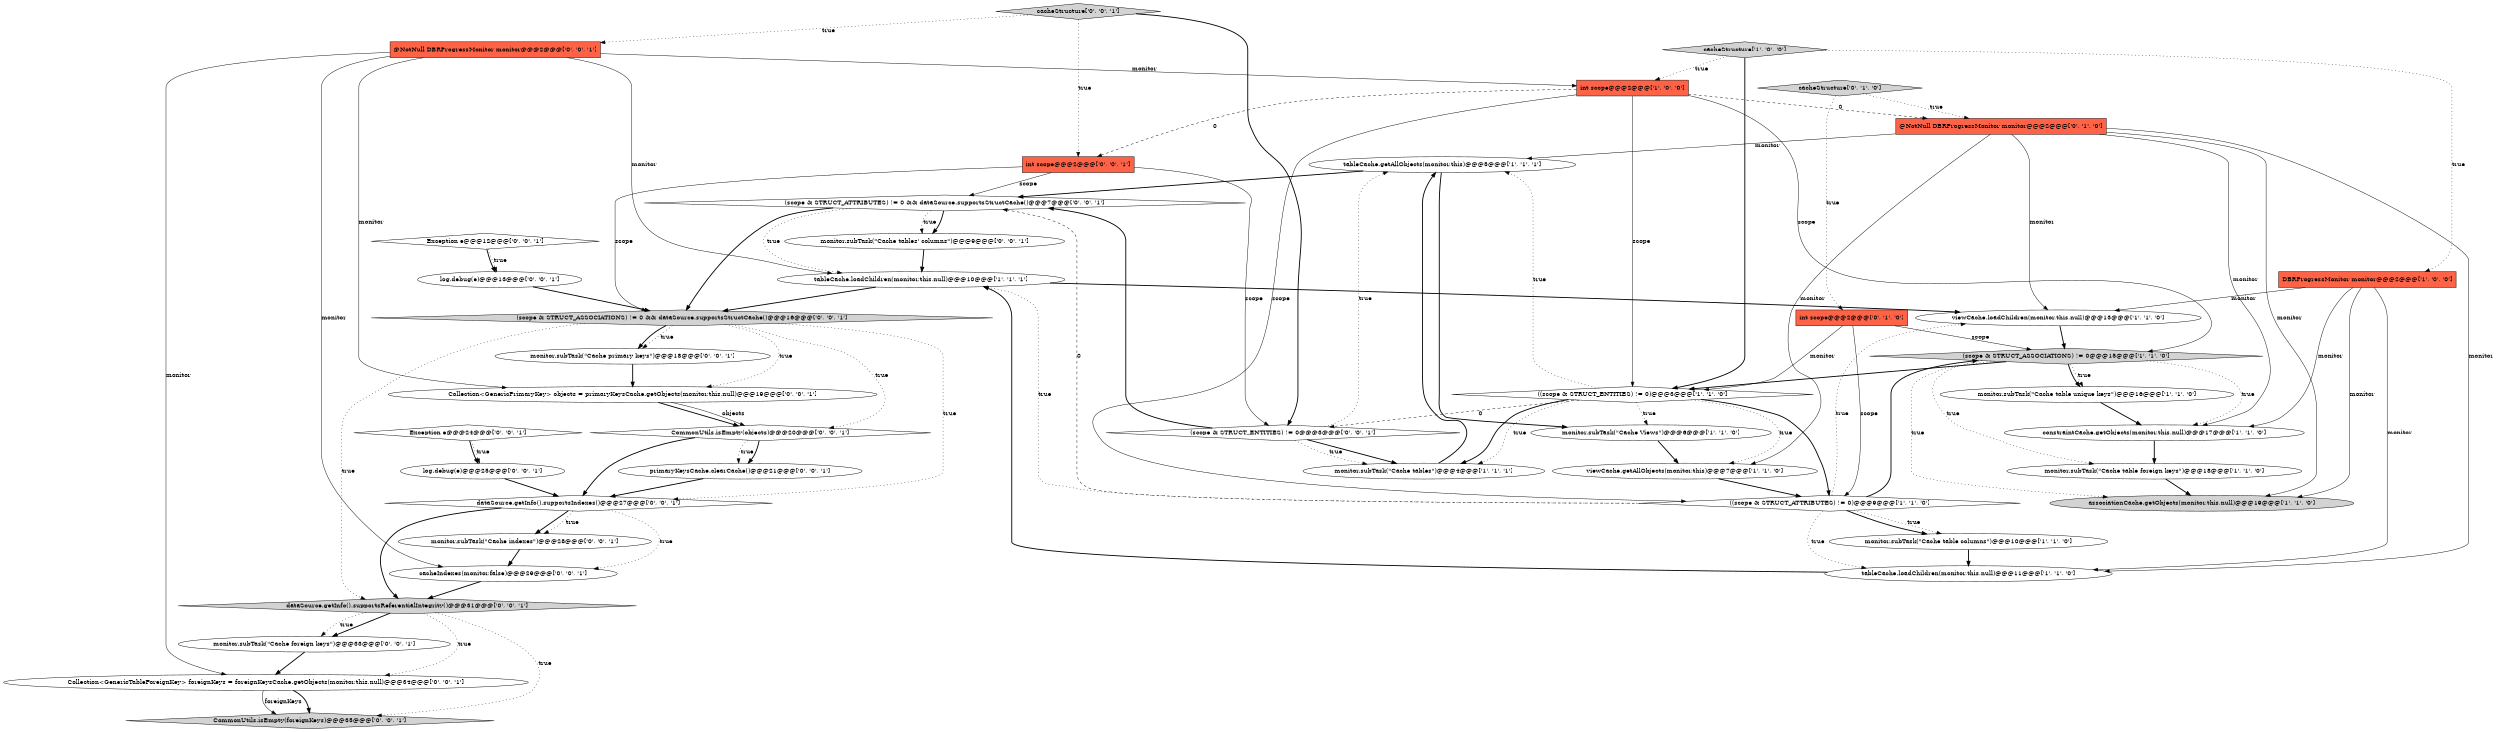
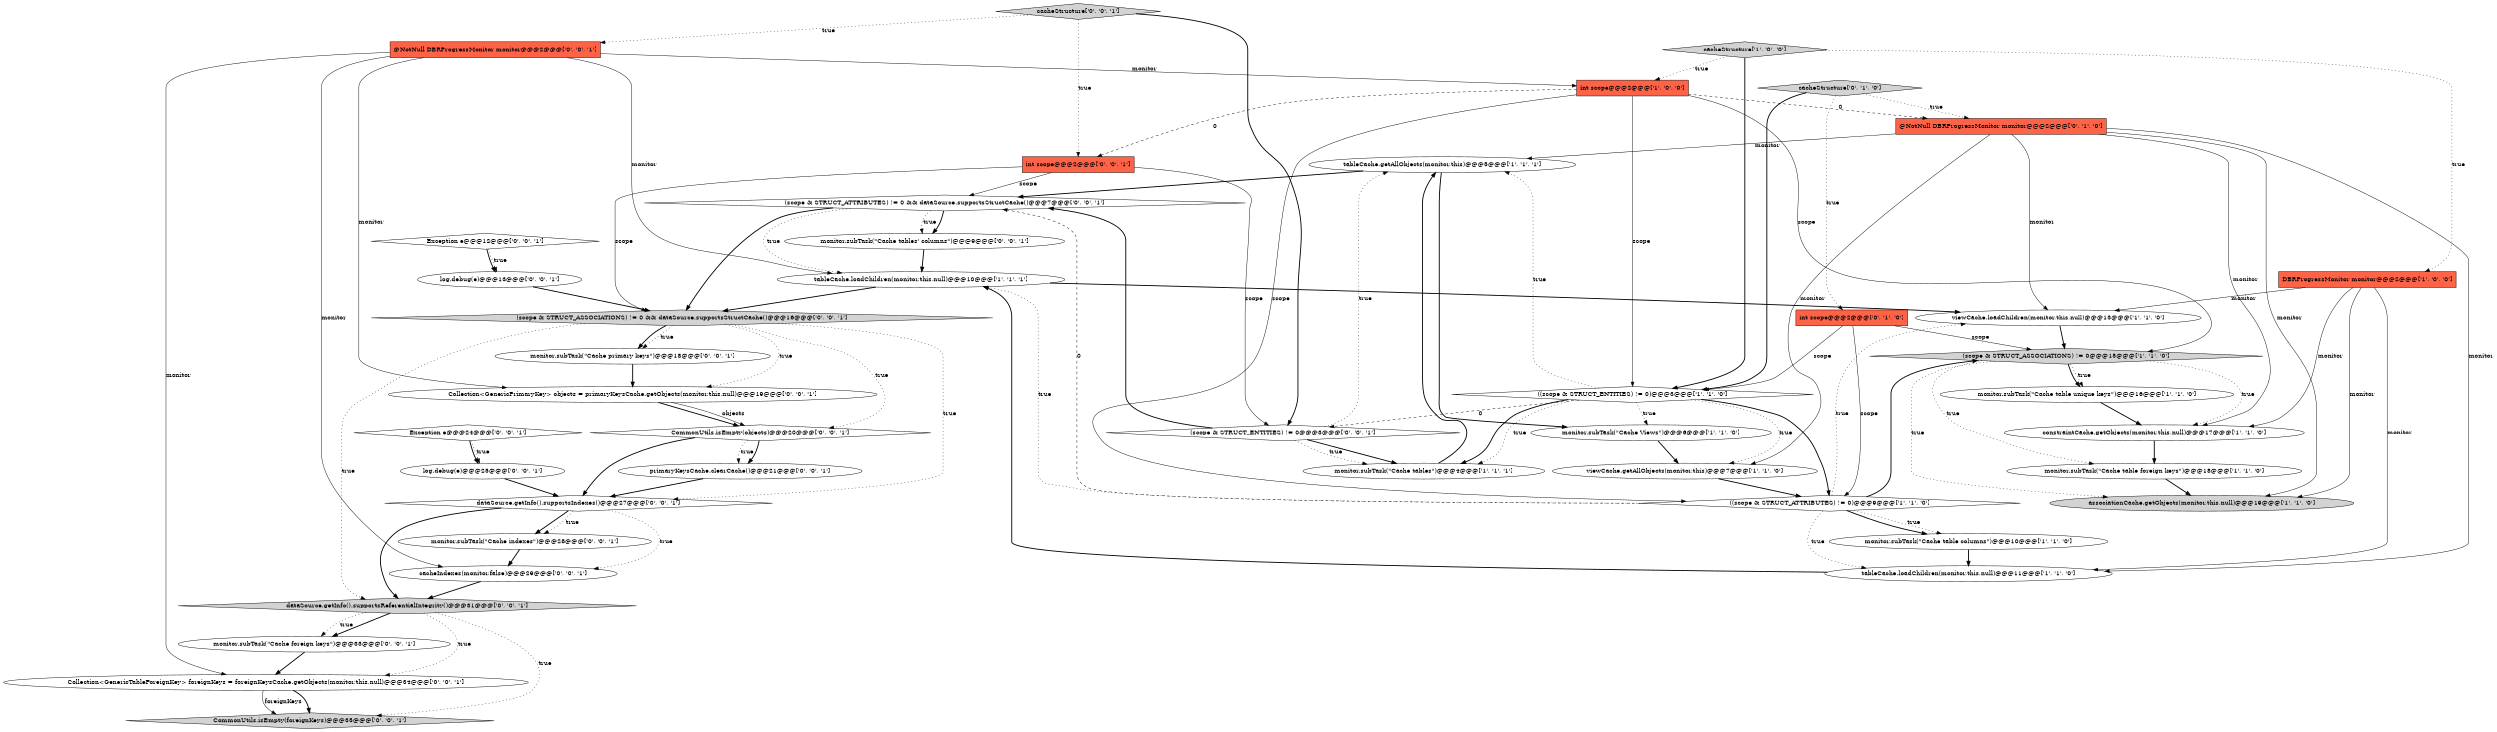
  digraph {
    node [fillcolor=white shape=ellipse style=filled]
    edge [style=bold]
    n1 [label="tableCache.getAllObjects(monitor,this)@@@5@@@['1', '1', '1']"]
    n2 [label="(scope & STRUCT_ATTRIBUTES) != 0 && dataSource.supportsStructCache()@@@7@@@['0', '0', '1']" shape=diamond]
    n3 [label="monitor.subTask(\"Cache Views\")@@@6@@@['1', '1', '0']"]
    n4 [label="monitor.subTask(\"Cache tables' columns\")@@@9@@@['0', '0', '1']"]
    n5 [label="tableCache.loadChildren(monitor,this,null)@@@10@@@['1', '1', '1']"]
    n6 [fillcolor=lightgray label="(scope & STRUCT_ASSOCIATIONS) != 0 && dataSource.supportsStructCache()@@@16@@@['0', '0', '1']" shape=diamond]
    n7 [label="viewCache.getAllObjects(monitor,this)@@@7@@@['1', '1', '0']"]
    n8 [label="Collection<GenericPrimaryKey> objects = primaryKeysCache.getObjects(monitor,this,null)@@@19@@@['0', '0', '1']"]
    n9 [label="CommonUtils.isEmpty(objects)@@@20@@@['0', '0', '1']" shape=diamond]
    n10 [label="dataSource.getInfo().supportsIndexes()@@@27@@@['0', '0', '1']" shape=diamond]
    n11 [label="primaryKeysCache.clearCache()@@@21@@@['0', '0', '1']"]
    n12 [label="Collection<GenericTableForeignKey> foreignKeys = foreignKeysCache.getObjects(monitor,this,null)@@@34@@@['0', '0', '1']"]
    n13 [fillcolor=lightgray label="CommonUtils.isEmpty(foreignKeys)@@@35@@@['0', '0', '1']" shape=diamond]
    n14 [fillcolor=lightgray label="cacheStructure['0', '0', '1']" shape=diamond]
    n15 [fillcolor=tomato label="int scope@@@2@@@['0', '0', '1']" shape=box]
    n16 [label="(scope & STRUCT_ENTITIES) != 0@@@3@@@['0', '0', '1']" shape=diamond]
    n17 [fillcolor=tomato label="@NotNull DBRProgressMonitor monitor@@@2@@@['0', '0', '1']" shape=box]
    n18 [label="monitor.subTask(\"Cache tables\")@@@4@@@['1', '1', '1']"]
    n19 [fillcolor=tomato label="int scope@@@2@@@['1', '0', '0']" shape=box]
    n20 [label="cacheIndexes(monitor,false)@@@29@@@['0', '0', '1']"]
    n21 [label="monitor.subTask(\"Cache primary keys\")@@@18@@@['0', '0', '1']"]
    n22 [label="monitor.subTask(\"Cache table columns\")@@@10@@@['1', '1', '0']"]
    n23 [label="tableCache.loadChildren(monitor,this,null)@@@11@@@['1', '1', '0']"]
    n24 [label="viewCache.loadChildren(monitor,this,null)@@@13@@@['1', '1', '0']"]
    n25 [fillcolor=lightgray label="cacheStructure['1', '0', '0']" shape=diamond]
    n26 [fillcolor=tomato label="DBRProgressMonitor monitor@@@2@@@['1', '0', '0']" shape=box]
    n27 [label="((scope & STRUCT_ENTITIES) != 0)@@@3@@@['1', '1', '0']" shape=diamond]
    n28 [fillcolor=lightgray label="associationCache.getObjects(monitor,this,null)@@@19@@@['1', '1', '0']"]
    n29 [label="constraintCache.getObjects(monitor,this,null)@@@17@@@['1', '1', '0']"]
    n30 [label="((scope & STRUCT_ATTRIBUTES) != 0)@@@9@@@['1', '1', '0']" shape=diamond]
    n31 [fillcolor=lightgray label="(scope & STRUCT_ASSOCIATIONS) != 0@@@15@@@['1', '1', '0']" shape=diamond]
    n32 [fillcolor=tomato label="@NotNull DBRProgressMonitor monitor@@@2@@@['0', '1', '0']" shape=box]
    n33 [label="monitor.subTask(\"Cache table foreign keys\")@@@18@@@['1', '1', '0']"]
    n34 [label="monitor.subTask(\"Cache indexes\")@@@28@@@['0', '0', '1']"]
    n35 [fillcolor=lightgray label="dataSource.getInfo().supportsReferentialIntegrity()@@@31@@@['0', '0', '1']" shape=diamond]
    n36 [label="monitor.subTask(\"Cache foreign keys\")@@@33@@@['0', '0', '1']"]
    n37 [label="Exception e@@@12@@@['0', '0', '1']" shape=diamond]
    n38 [label="log.debug(e)@@@13@@@['0', '0', '1']"]
    n39 [label="monitor.subTask(\"Cache table unique keys\")@@@16@@@['1', '1', '0']"]
    n40 [fillcolor=tomato label="int scope@@@2@@@['0', '1', '0']" shape=box]
    n41 [fillcolor=lightgray label="cacheStructure['0', '1', '0']" shape=diamond]
    n42 [label="log.debug(e)@@@25@@@['0', '0', '1']"]
    n43 [label="Exception e@@@24@@@['0', '0', '1']" shape=diamond]
    n1 -> n2
    n1 -> n3
    n2 -> n4
    n2 -> n4 [label=true style=dotted]
    n2 -> n5 [label=true style=dotted]
    n2 -> n6
    n3 -> n7
    n4 -> n5
    n5 -> n6
    n5 -> n24
    n6 -> n8 [label=true style=dotted]
    n6 -> n9 [label=true style=dotted]
    n6 -> n10 [label=true style=dotted]
    n6 -> n21 [label=true style=dotted]
    n6 -> n21
    n6 -> n35 [label=true style=dotted]
    n7 -> n30
    n8 -> n9
    n8 -> n9 [label=objects style=solid]
    n9 -> n10
    n9 -> n11 [label=true style=dotted]
    n9 -> n11
    n10 -> n20 [label=true style=dotted]
    n10 -> n34
    n10 -> n34 [label=true style=dotted]
    n10 -> n35
    n11 -> n10
    n12 -> n13
    n12 -> n13 [label=foreignKeys style=solid]
    n14 -> n15 [label=true style=dotted]
    n14 -> n16
    n14 -> n17 [label=true style=dotted]
    n15 -> n2 [label=scope style=solid]
    n15 -> n6 [label=scope style=solid]
    n15 -> n16 [label=scope style=solid]
    n16 -> n1 [label=true style=dotted]
    n16 -> n2
    n16 -> n18
    n16 -> n18 [label=true style=dotted]
    n17 -> n5 [label=monitor style=solid]
    n17 -> n8 [label=monitor style=solid]
    n17 -> n12 [label=monitor style=solid]
    n17 -> n19 [label=monitor style=solid]
    n17 -> n20 [label=monitor style=solid]
    n18 -> n1
    n19 -> n15 [label=0 style=dashed]
    n19 -> n27 [label=scope style=solid]
    n19 -> n30 [label=scope style=solid]
    n19 -> n31 [label=scope style=solid]
    n19 -> n32 [label=0 style=dashed]
    n20 -> n35
    n21 -> n8
    n22 -> n23
    n23 -> n5
    n24 -> n31
    n25 -> n19 [label=true style=dotted]
    n25 -> n26 [label=true style=dotted]
    n25 -> n27
    n26 -> n23 [label=monitor style=solid]
    n26 -> n24 [label=monitor style=solid]
    n26 -> n28 [label=monitor style=solid]
    n26 -> n29 [label=monitor style=solid]
    n27 -> n1 [label=true style=dotted]
    n27 -> n3 [label=true style=dotted]
    n27 -> n7 [label=true style=dotted]
    n27 -> n16 [label=0 style=dashed]
    n27 -> n18 [label=true style=dotted]
    n27 -> n18
    n27 -> n30
    n29 -> n33
    n30 -> n2 [label=0 style=dashed]
    n30 -> n5 [label=true style=dotted]
    n30 -> n22
    n30 -> n22 [label=true style=dotted]
    n30 -> n23 [label=true style=dotted]
    n30 -> n24 [label=true style=dotted]
    n30 -> n31
    n31 -> n28 [label=true style=dotted]
    n31 -> n29 [label=true style=dotted]
    n31 -> n33 [label=true style=dotted]
    n31 -> n39 [label=true style=dotted]
    n31 -> n39
    n32 -> n1 [label=monitor style=solid]
    n32 -> n7 [label=monitor style=solid]
    n32 -> n23 [label=monitor style=solid]
    n32 -> n24 [label=monitor style=solid]
    n32 -> n28 [label=monitor style=solid]
    n32 -> n29 [label=monitor style=solid]
    n33 -> n28
    n34 -> n20
    n35 -> n12 [label=true style=dotted]
    n35 -> n13 [label=true style=dotted]
    n35 -> n36
    n35 -> n36 [label=true style=dotted]
    n36 -> n12
    n37 -> n38 [label=true style=dotted]
    n37 -> n38
    n38 -> n6
    n39 -> n29
-   n40 -> n27 [label=monitor style=solid]
+   n40 -> n27 [label=scope style=solid]
    n40 -> n30 [label=scope style=solid]
    n40 -> n31 [label=scope style=solid]
-   n31 -> n27
+   n41 -> n27
    n41 -> n32 [label=true style=dotted]
    n41 -> n40 [label=true style=dotted]
    n42 -> n10
    n43 -> n42 [label=true style=dotted]
    n43 -> n42
  }
